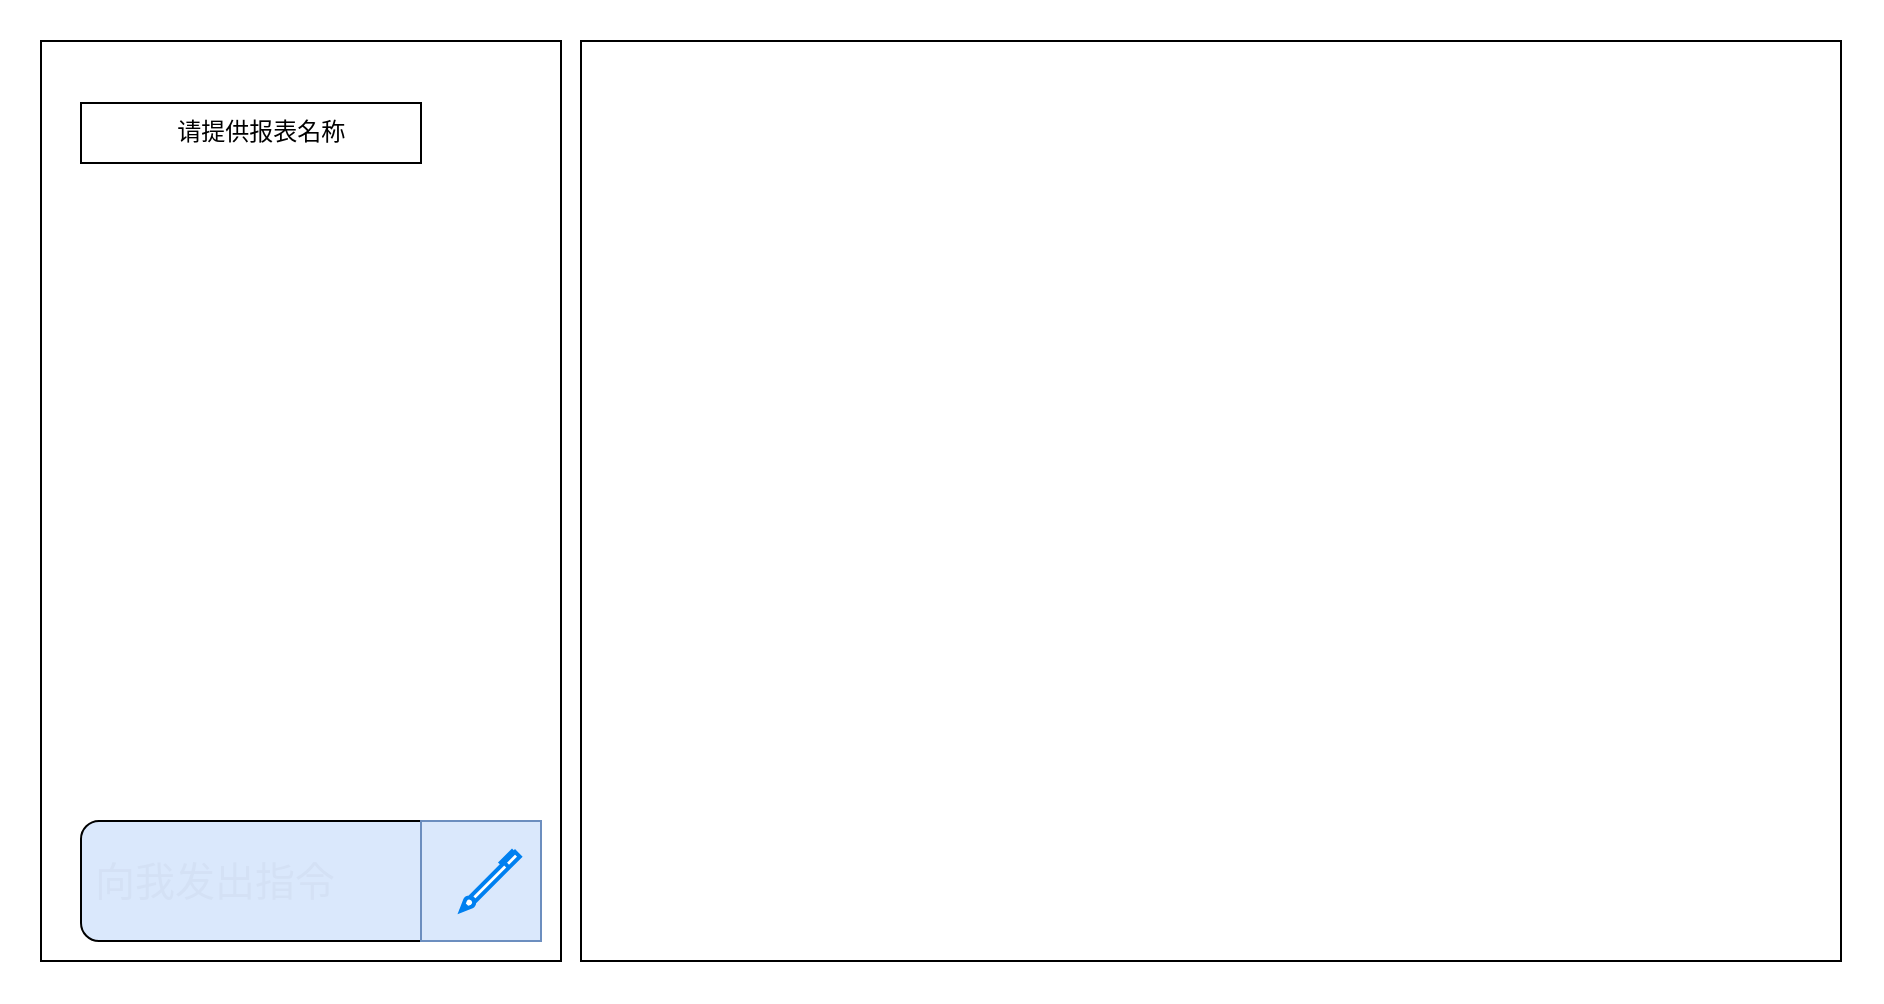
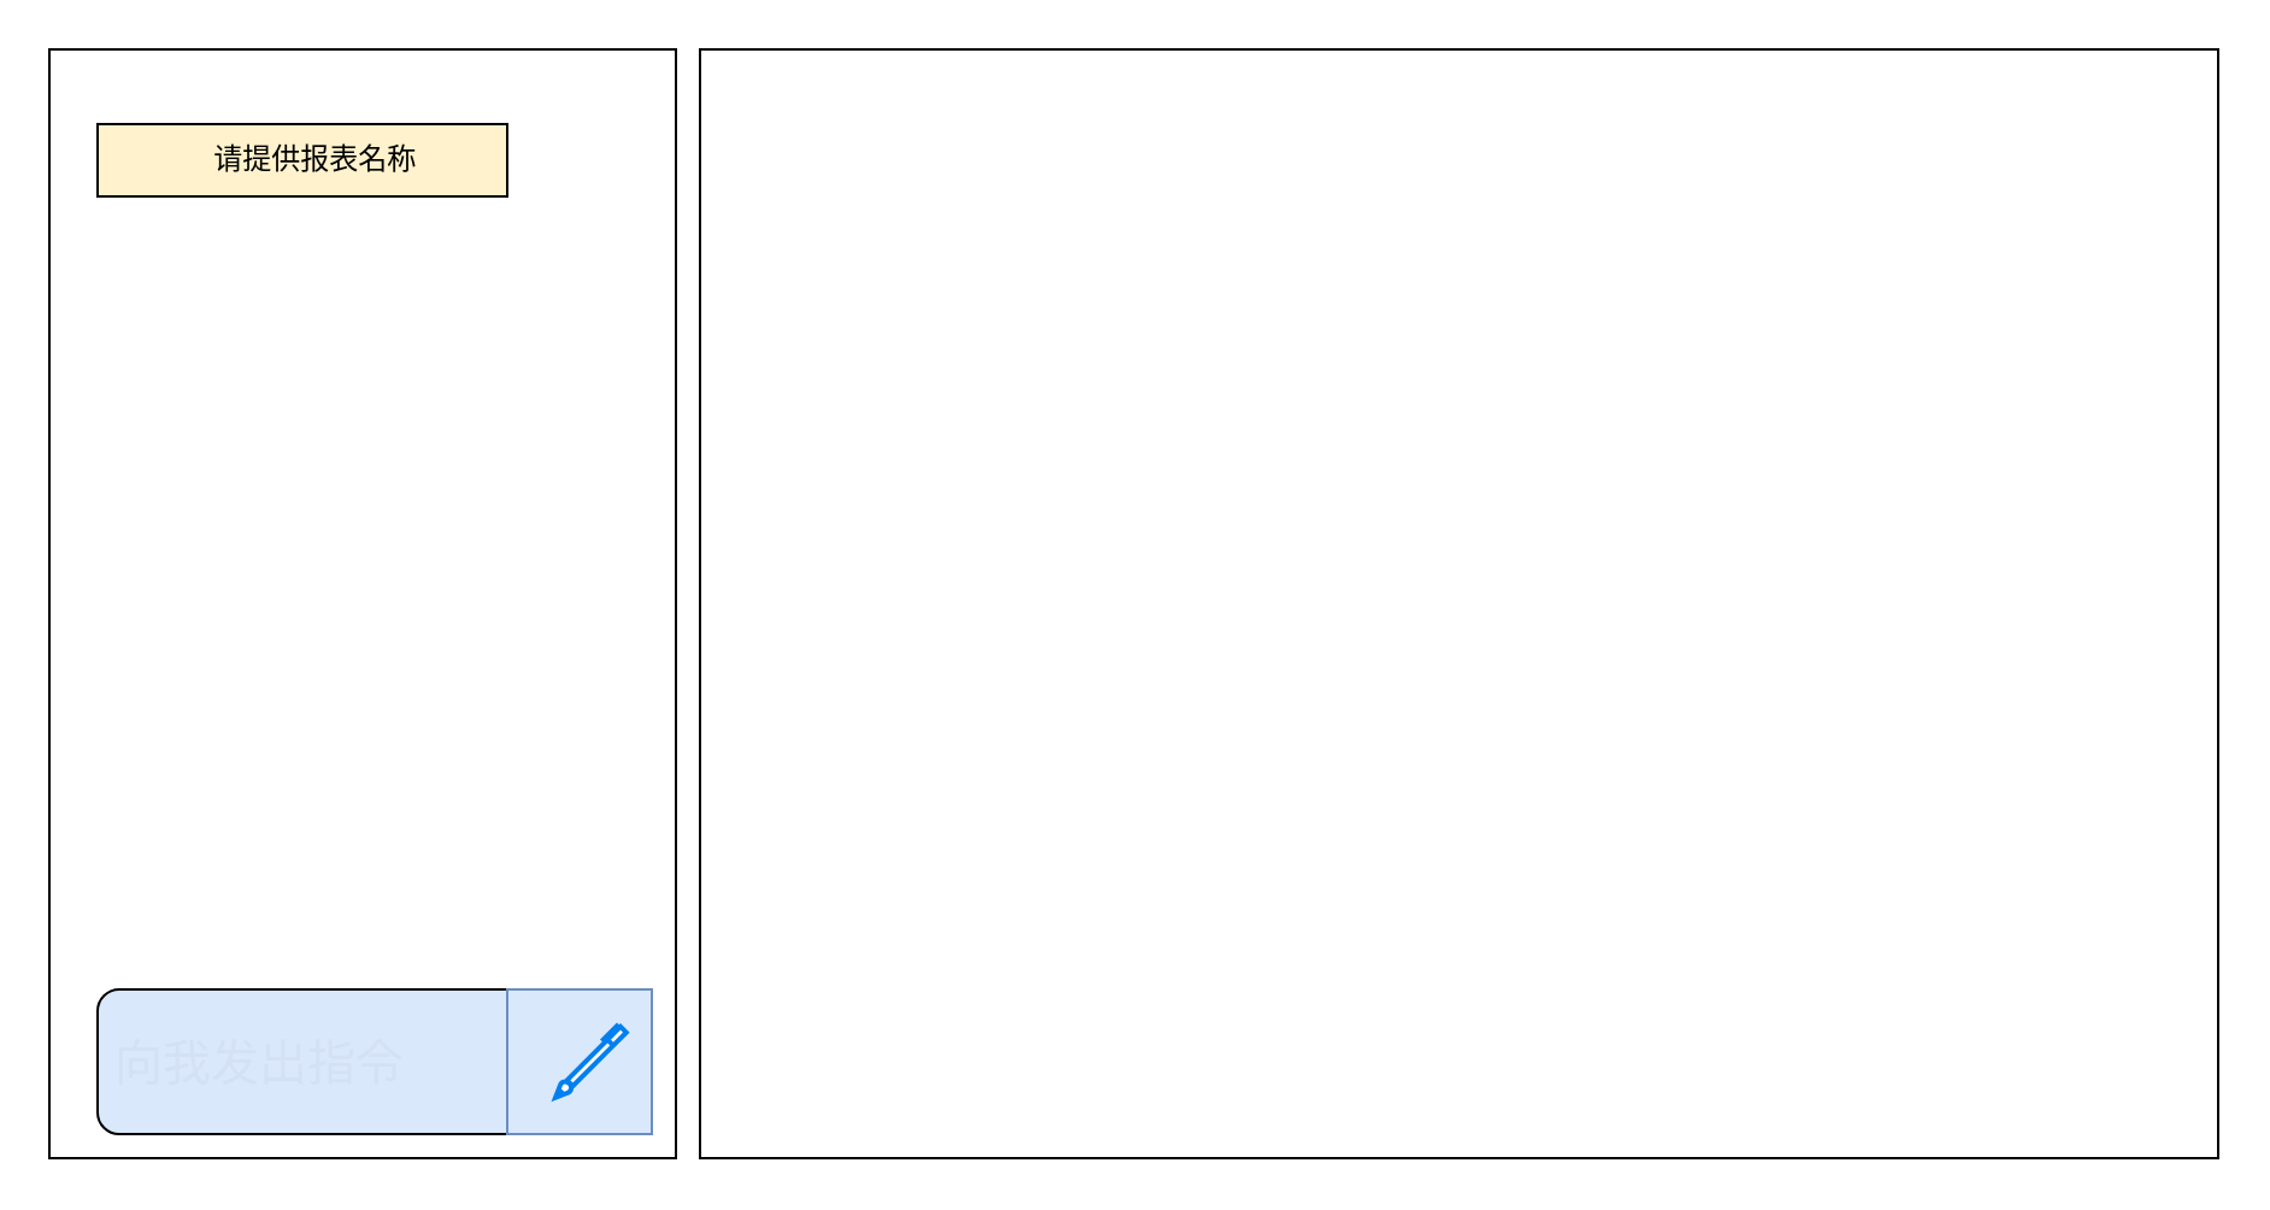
  <mxCell id="0" />
  <mxCell id="1" parent="0" />
  <mxCell id="2" value="" style="rounded=0;whiteSpace=wrap;html=1;" vertex="1" parent="1"><mxGeometry x="20" y="20" width="260" height="460" as="geometry" /></mxCell>
- <mxCell id="3" value="&amp;nbsp; &amp;nbsp; &amp;nbsp; &amp;nbsp; &amp;nbsp; &amp;nbsp; &amp;nbsp; 请提供报表名称" style="rounded=0;whiteSpace=wrap;html=1;align=left;" vertex="1" parent="1"><mxGeometry x="40" y="51" width="170" height="30" as="geometry" /></mxCell>
+ <mxCell id="3" value="&amp;nbsp; &amp;nbsp; &amp;nbsp; &amp;nbsp; &amp;nbsp; &amp;nbsp; &amp;nbsp; 请提供报表名称" style="rounded=0;whiteSpace=wrap;html=1;align=left;fillColor=#fff2cc;" vertex="1" parent="1"><mxGeometry x="40" y="51" width="170" height="30" as="geometry" /></mxCell>
  <mxCell id="4" value="&lt;font color=&quot;#d4e1f5&quot; style=&quot;font-size: 20px;&quot;&gt;&amp;nbsp;向我发出指令&lt;/font&gt;" style="rounded=1;whiteSpace=wrap;html=1;align=left;fillColor=#dae8fc;" vertex="1" parent="1"><mxGeometry x="40" y="410" width="230" height="60" as="geometry" /></mxCell>
  <mxCell id="5" value="" style="rounded=0;whiteSpace=wrap;html=1;fillColor=#dae8fc;strokeColor=#6c8ebf;" vertex="1" parent="1"><mxGeometry x="210" y="410" width="60" height="60" as="geometry" /></mxCell>
  <mxCell id="6" value="" style="html=1;verticalLabelPosition=bottom;align=center;labelBackgroundColor=#ffffff;verticalAlign=top;strokeWidth=2;strokeColor=#0080F0;shadow=0;dashed=0;shape=mxgraph.ios7.icons.pen;" vertex="1" parent="1"><mxGeometry x="230" y="425.15" width="29.4" height="29.7" as="geometry" /></mxCell>
  <mxCell id="7" value="" style="shape=image;html=1;verticalAlign=top;verticalLabelPosition=bottom;labelBackgroundColor=#ffffff;imageAspect=0;aspect=fixed;image=https://cdn3.iconfinder.com/data/icons/start-up-color/128/brain.png" vertex="1" parent="1"><mxGeometry x="50" y="50" width="30" height="30" as="geometry" /></mxCell>
  <mxCell id="8" value="" style="rounded=0;whiteSpace=wrap;html=1;" vertex="1" parent="1"><mxGeometry x="290" y="20" width="630" height="460" as="geometry" /></mxCell>
